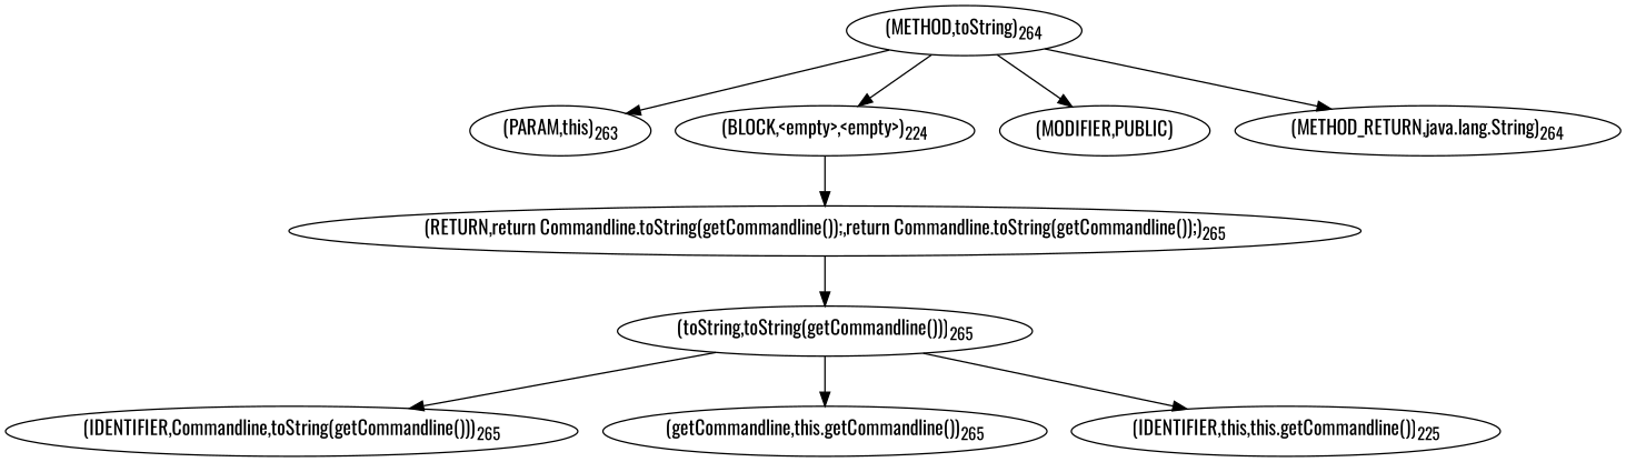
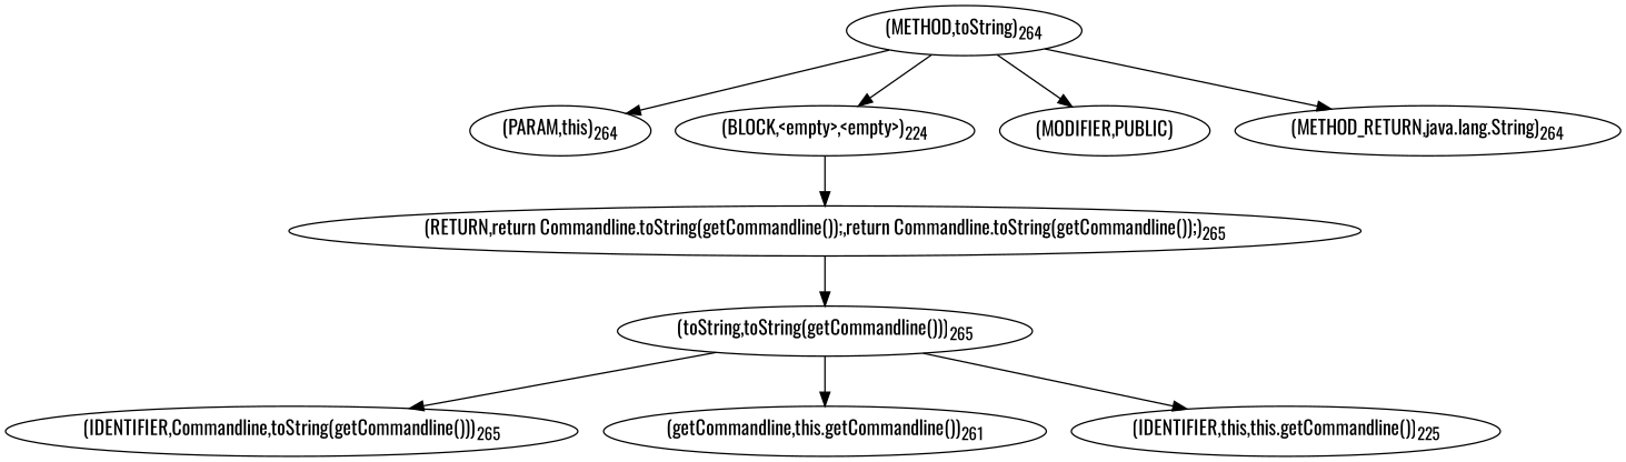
  digraph {
    fontname=Oswald
    node [fontname=Oswald]
    edge [fontname=Oswald]
    n1 [label=<(METHOD,toString)<SUB>264</SUB>>]
-   n2 [label=<(PARAM,this)<SUB>263</SUB>>]
+   n2 [label=<(PARAM,this)<SUB>264</SUB>>]
    n3 [label=<(BLOCK,&lt;empty&gt;,&lt;empty&gt;)<SUB>224</SUB>>]
    n4 [label=<(MODIFIER,PUBLIC)>]
    n5 [label=<(METHOD_RETURN,java.lang.String)<SUB>264</SUB>>]
    n6 [label=<(RETURN,return Commandline.toString(getCommandline());,return Commandline.toString(getCommandline());)<SUB>265</SUB>>]
    n7 [label=<(toString,toString(getCommandline()))<SUB>265</SUB>>]
    n8 [label=<(IDENTIFIER,Commandline,toString(getCommandline()))<SUB>265</SUB>>]
-   n9 [label=<(getCommandline,this.getCommandline())<SUB>265</SUB>>]
+   n9 [label=<(getCommandline,this.getCommandline())<SUB>261</SUB>>]
    n10 [label=<(IDENTIFIER,this,this.getCommandline())<SUB>225</SUB>>]
    n1 -> n2
    n1 -> n3
    n1 -> n4
    n1 -> n5
    n3 -> n6
    n6 -> n7
    n7 -> n8
    n7 -> n9
    n7 -> n10
  }
